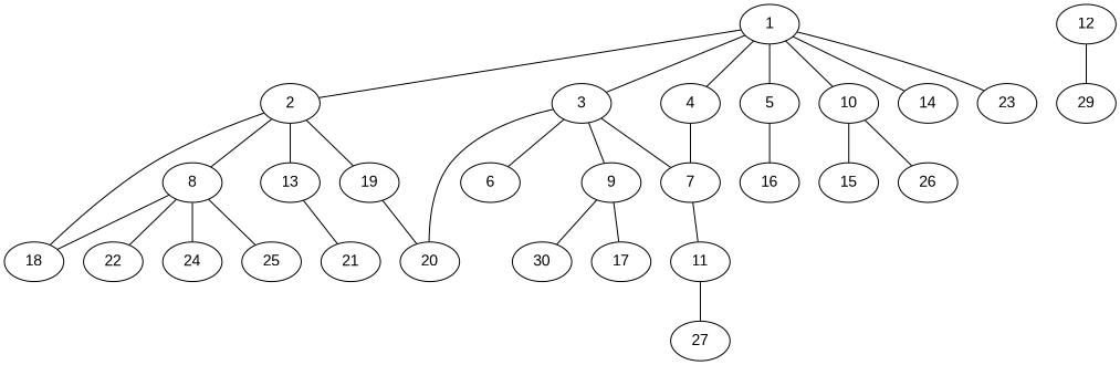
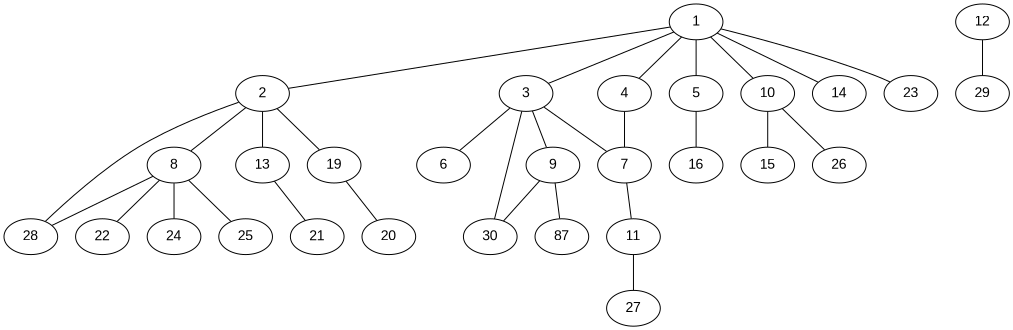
  graph {
    fontname="Liberation Sans"
    node [fontname="Liberation Sans"]
    edge [fontname="Liberation Sans"]
    1
    2
    3
    4
    5
    10
    14
    23
    8
    13
    19
-   18
+   18 [label=28]
    6
    7
    9
    20
    16
    15
    26
    22
    24
    25
    12
    29
    21
    11
-   17
+   17 [label=87]
    30
    27
    1 -- 2
    1 -- 3
    1 -- 4
    1 -- 5
    1 -- 10
    1 -- 14
    1 -- 23
    2 -- 8
    2 -- 13
    2 -- 19
    2 -- 18
    3 -- 6
    3 -- 7
    3 -- 9
-   3 -- 20
+   3 -- 30
    4 -- 7
    5 -- 16
    10 -- 15
    10 -- 26
    8 -- 18
    8 -- 22
    8 -- 24
    8 -- 25
    13 -- 21
    19 -- 20
    7 -- 11
    9 -- 17
    9 -- 30
    12 -- 29
    11 -- 27
  }
